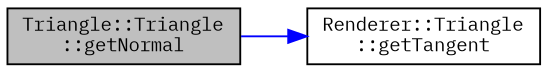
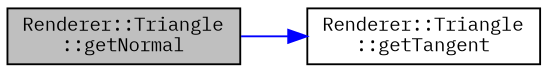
  digraph {
    rankdir=LR
    fontname="IBM Plex Mono"
    node [color=black fontname="IBM Plex Mono" fontsize=10 shape=record style=filled]
-   n1 [fillcolor=grey75 fontcolor=black height=0.2 label="Triangle::Triangle\l::getNormal" width=0.4]
+   n1 [fillcolor=grey75 fontcolor=black height=0.2 label="Renderer::Triangle\l::getNormal" width=0.4]
    n2 [fillcolor=white height=0.2 label="Renderer::Triangle\l::getTangent" width=0.4]
    n1 -> n2 [color=blue fontname="IBM Plex Mono" fontsize=10 labelfontname=Helvetica labelfontsize=10 style=solid]
  }
